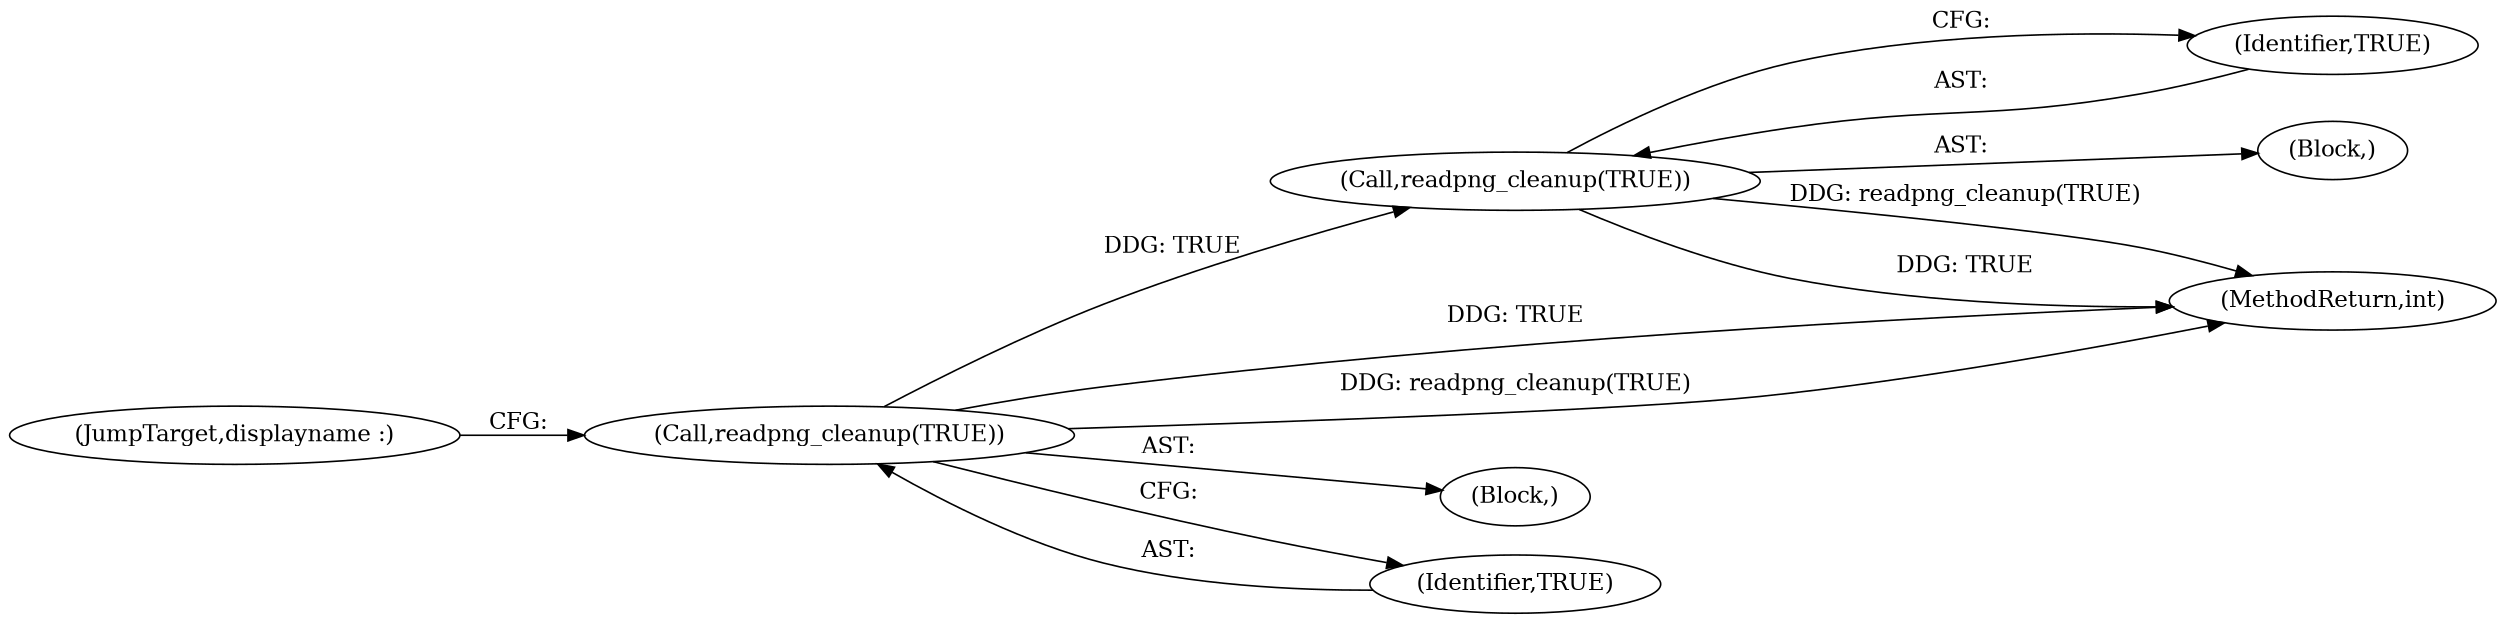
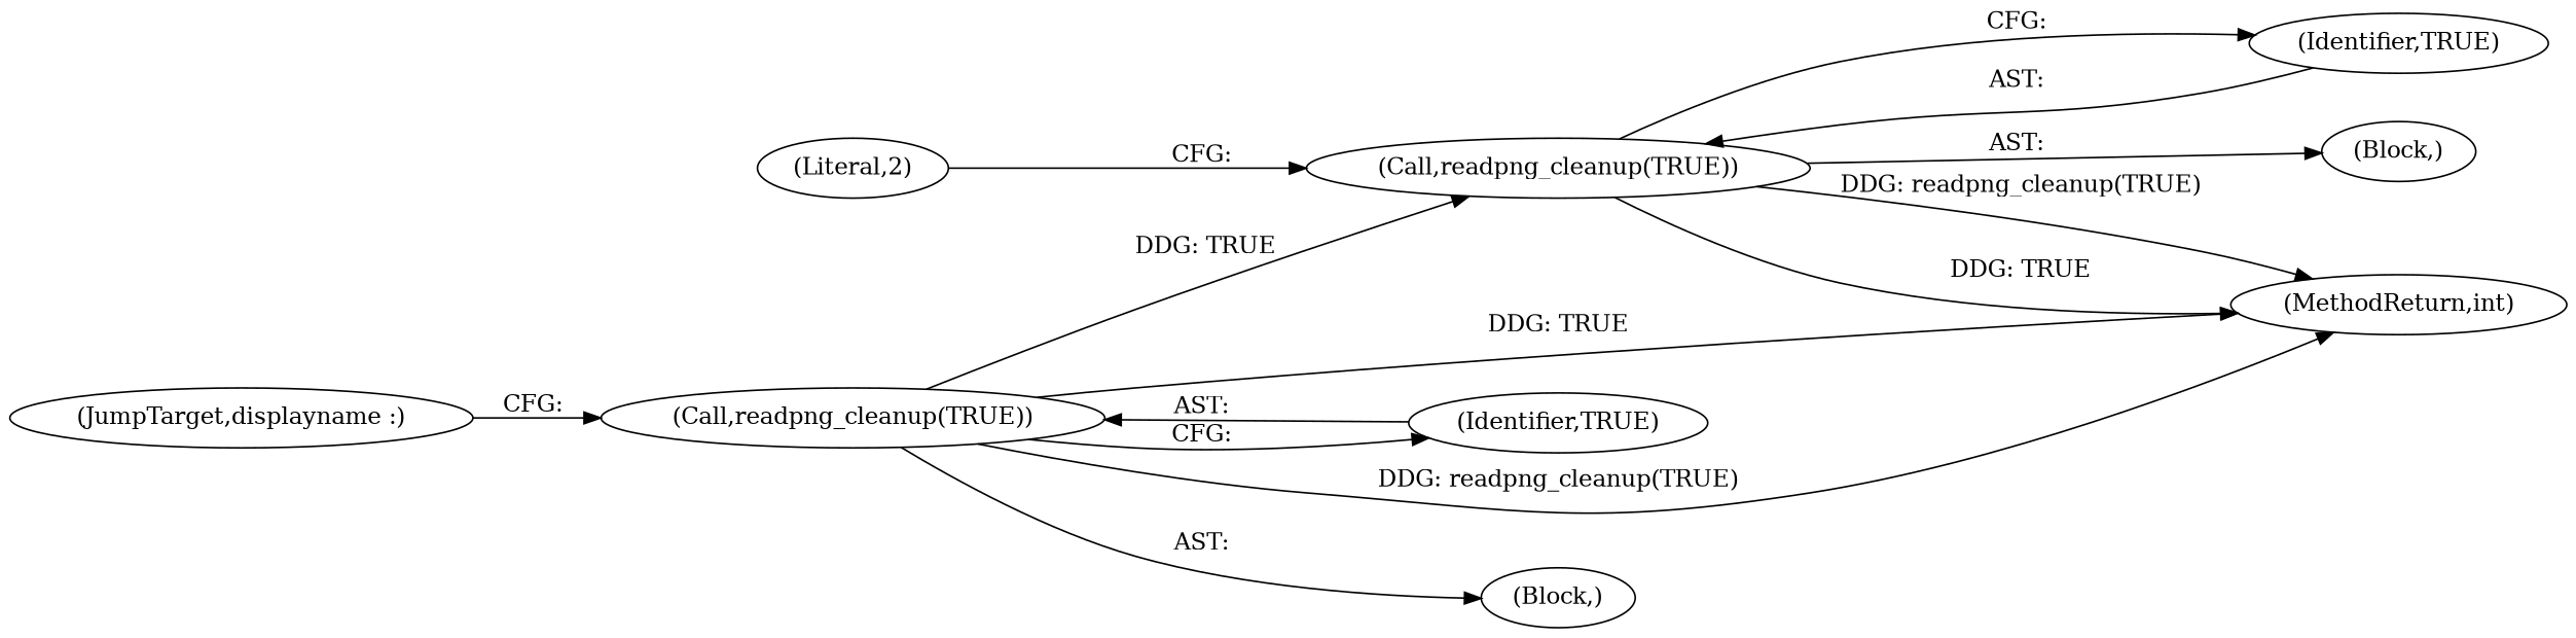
  digraph {
    rankdir=LR
    n1 [label="(Call,readpng_cleanup(TRUE))"]
    n2 [label="(Block,)"]
    n3 [label="(MethodReturn,int)"]
    n4 [label="(Identifier,TRUE)"]
    n5 [label="(Call,readpng_cleanup(TRUE))"]
    n6 [label="(Block,)"]
    n7 [label="(Identifier,TRUE)"]
    n8 [label="(JumpTarget,displayname :)"]
+   n9 [label="(Literal,2)"]
    n1 -> n2 [label="AST: "]
    n1 -> n3 [label="DDG: readpng_cleanup(TRUE)"]
    n1 -> n3 [label="DDG: TRUE"]
    n1 -> n4 [label="CFG: "]
    n4 -> n1 [label="AST: "]
    n5 -> n1 [label="DDG: TRUE"]
    n5 -> n3 [label="DDG: TRUE"]
    n5 -> n3 [label="DDG: readpng_cleanup(TRUE)"]
    n5 -> n6 [label="AST: "]
    n5 -> n7 [label="CFG: "]
    n7 -> n5 [label="AST: "]
    n8 -> n5 [label="CFG: "]
+   n9 -> n1 [label="CFG: "]
  }
